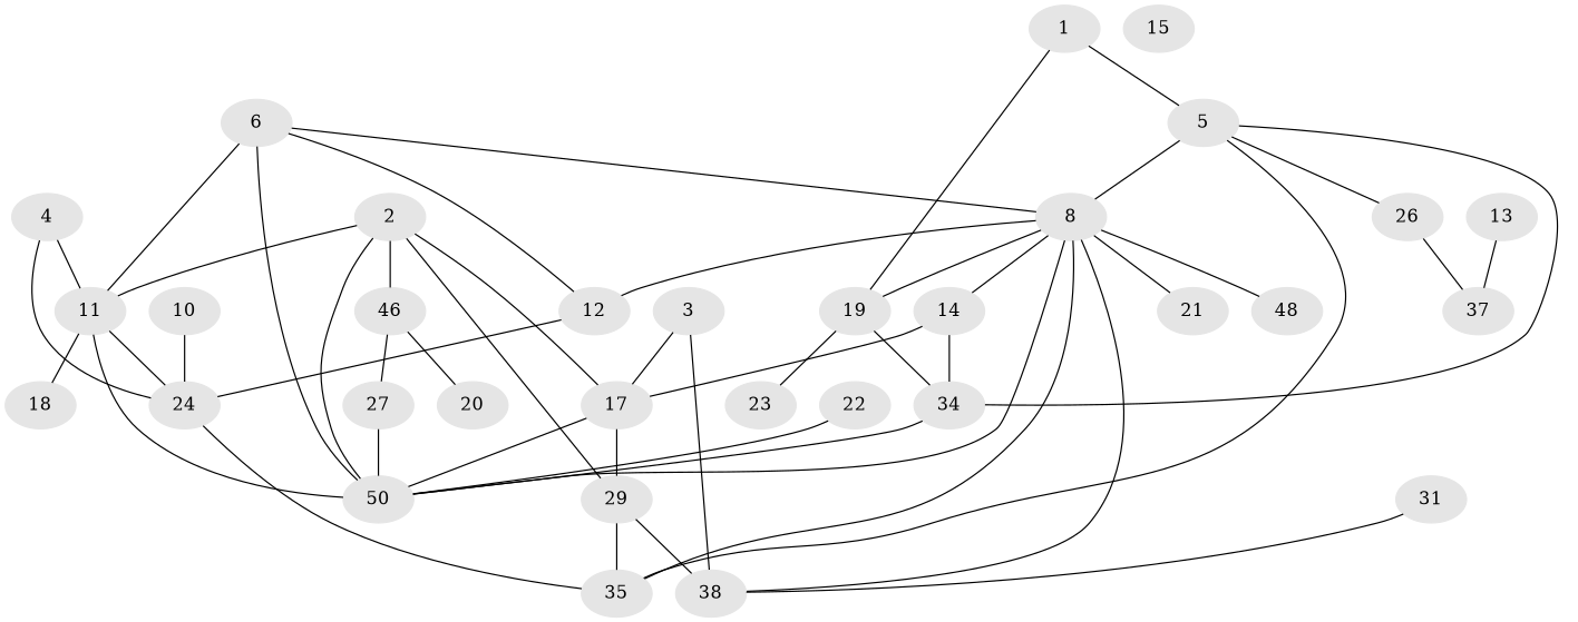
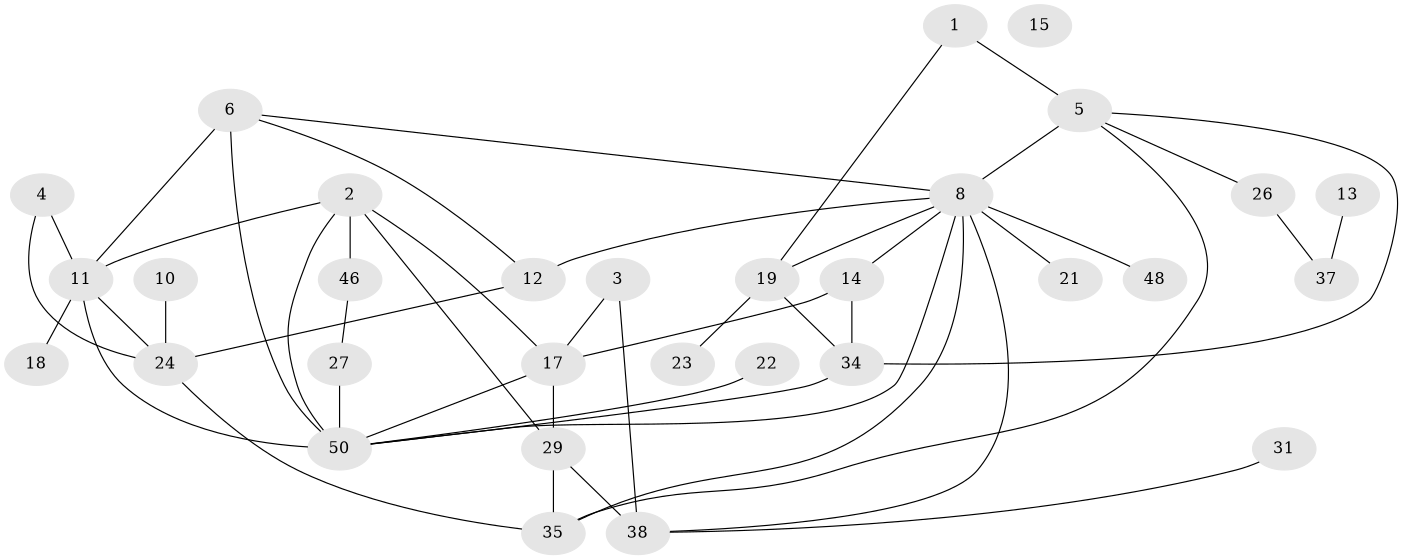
  graph {
    node [color=gray90 style=filled]
    5 [super="+7"]
    8 [super="+9"]
    26 [super="+41"]
    34 [super="+47"]
    35
    1
    19 [super="+42"]
    23
    11 [super="+39"]
    50 [super="+51"]
    24 [super="+44"]
    18
    2
    n14 [label=46]
    17 [super="+32"]
    29 [super="+45"]
-   20
    27 [super="+30"]
    38 [super="+40"]
    3 [super="+25"]
    4 [super="+28"]
    12 [super="+46"]
    14
    21 [super="+36"]
    48
    37 [super="+52"]
    6 [super="+33"]
    22 [super="+49"]
    10
    13 [super="+43"]
    15
    31
    5 -- 8 [weight=2]
    5 -- 26
    5 -- 34
    5 -- 35
    8 -- 35
    8 -- 19
    8 -- 50
    8 -- 38
    8 -- 12
    8 -- 14
    8 -- 21
    8 -- 48
    26 -- 37
    34 -- 50
    1 -- 5
    1 -- 19
    19 -- 34
    19 -- 23
    11 -- 50
    11 -- 24
    11 -- 18
    24 -- 35
    2 -- 11
    2 -- 50
    2 -- n14
    2 -- 17
    2 -- 29
-   n14 -- 20
    n14 -- 27
    17 -- 50
    17 -- 29
    29 -- 35
    29 -- 38
    27 -- 50
    3 -- 17
    3 -- 38 [weight=2]
    4 -- 11
    4 -- 24
    12 -- 24
    14 -- 34
    14 -- 17
    6 -- 8
    6 -- 11
    6 -- 50 [weight=2]
    6 -- 12
    22 -- 50
    10 -- 24
    13 -- 37
    31 -- 38
  }
